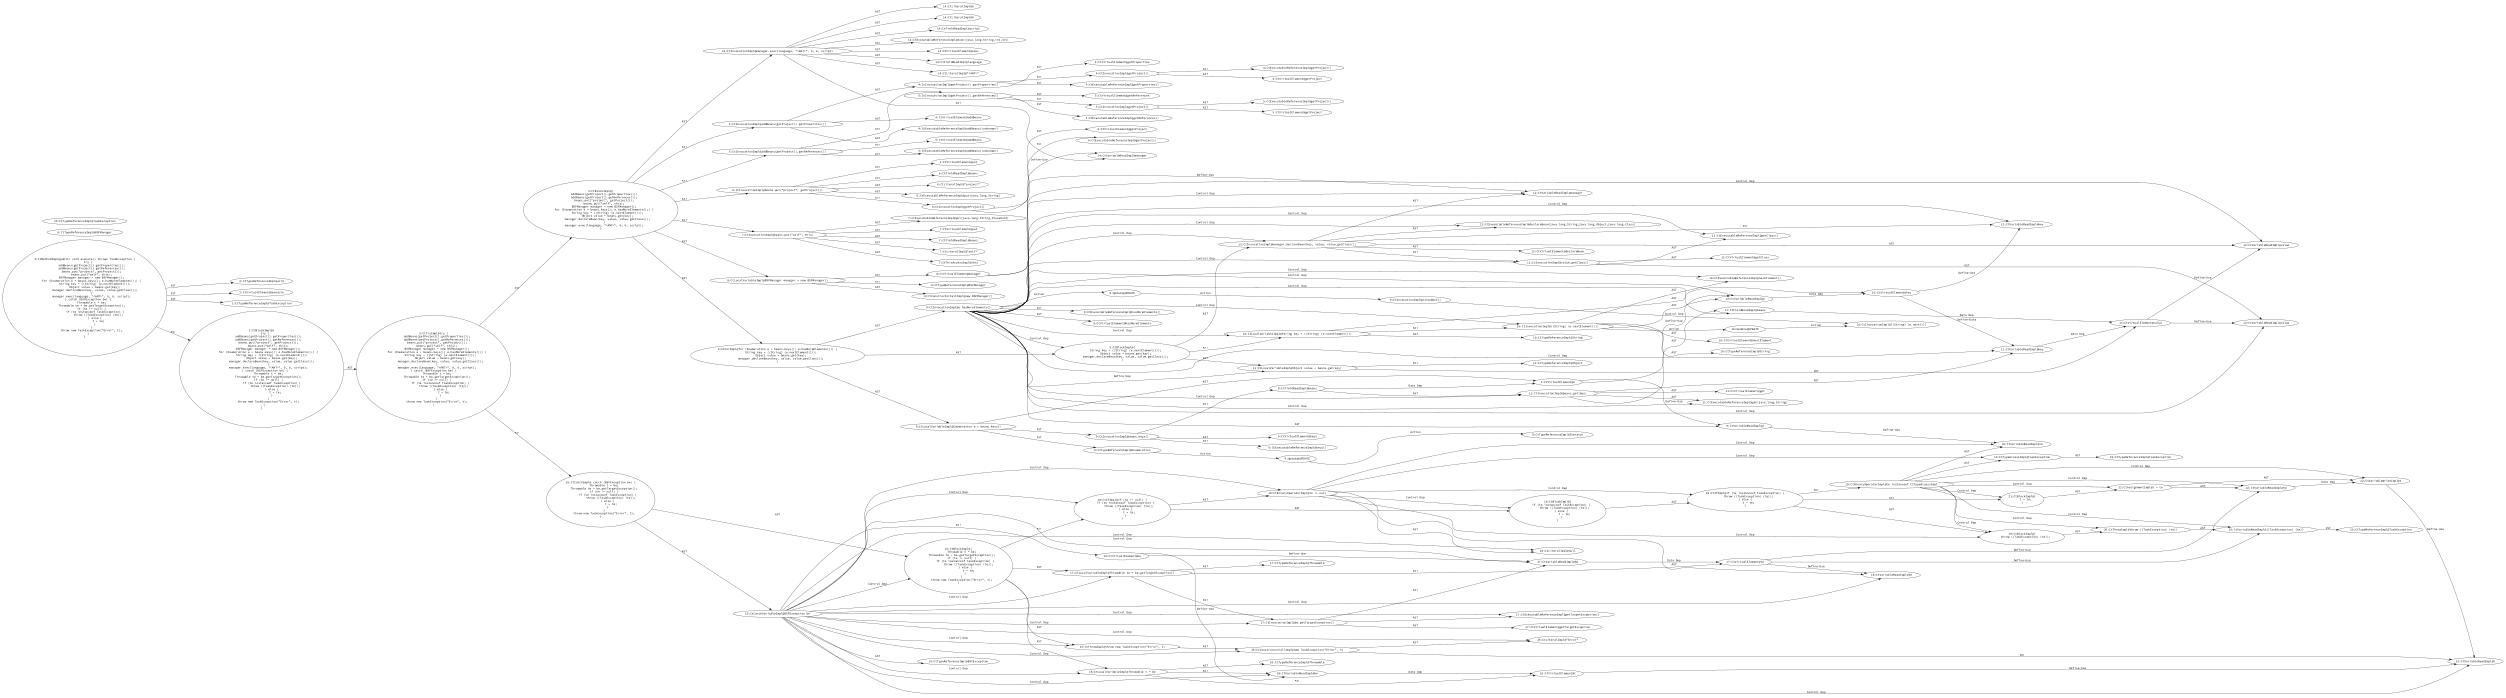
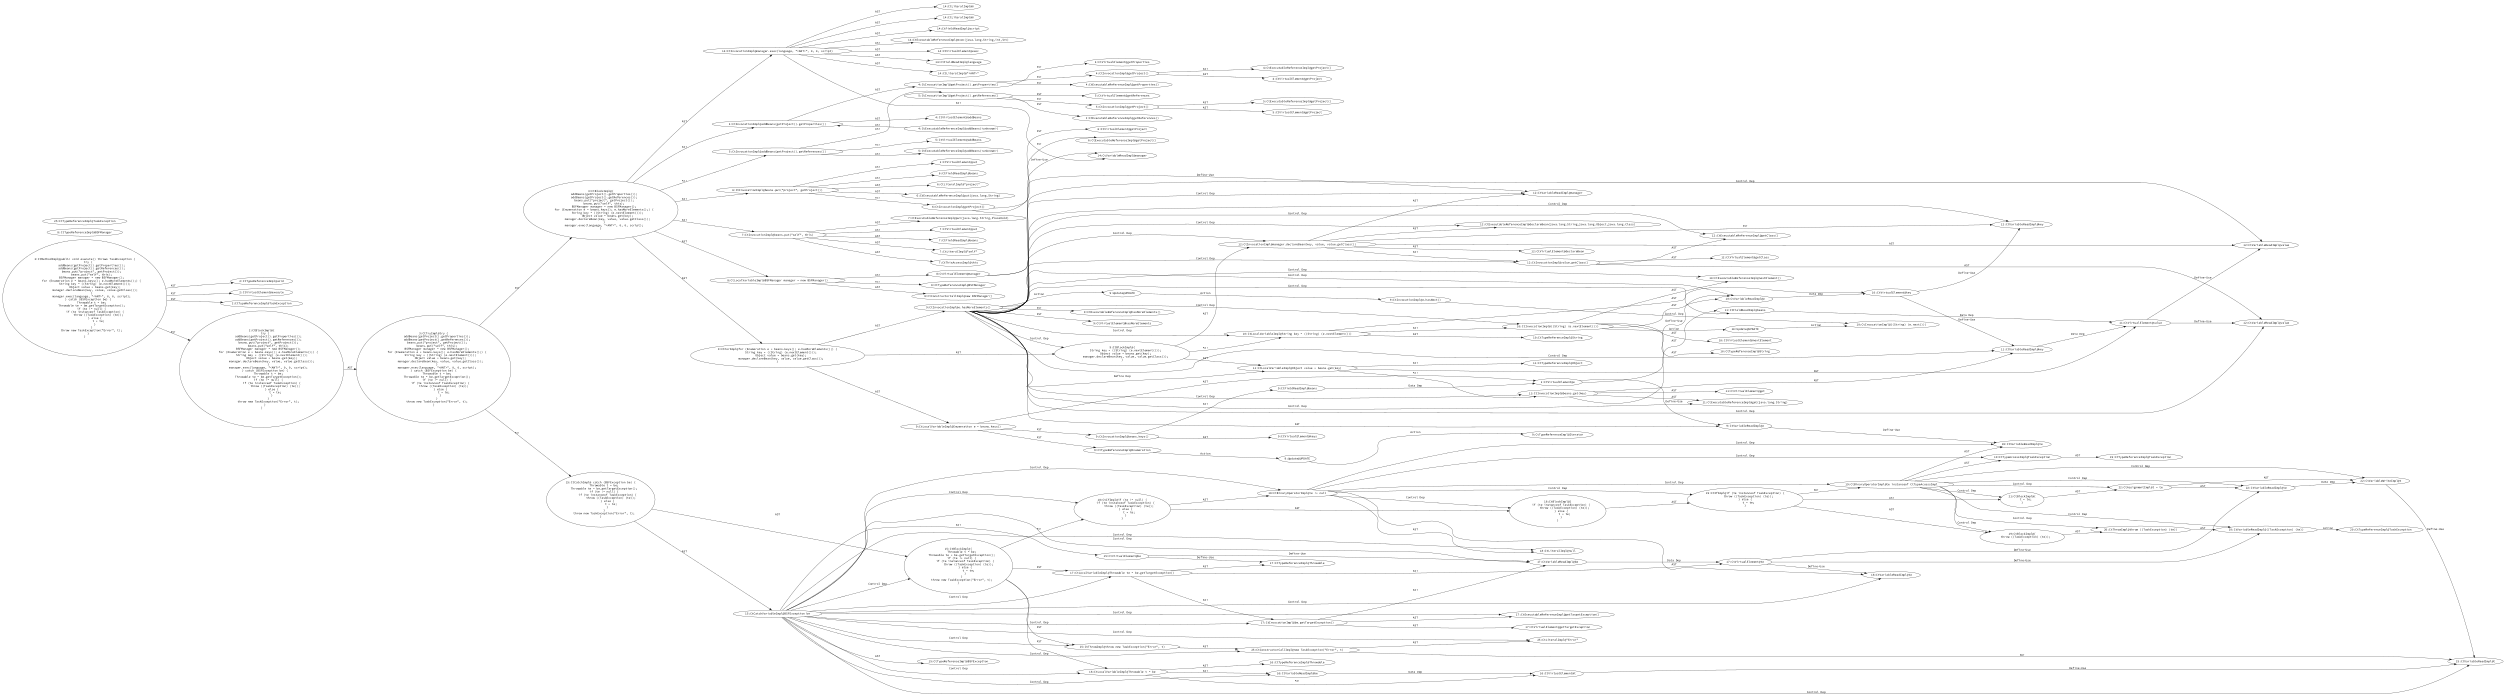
  digraph {
    fontname="Source Code Pro"
    rankdir=LR
    node [fontname="Source Code Pro" shape=ellipse]
    edge [fontname="Source Code Pro"]
    n1 [label="2:CtTypeReferenceImpl@void"]
    n2 [label="2:CtVirtualElement@execute"]
    n3 [label="2:CtTypeReferenceImpl@TaskException"]
    n4 [label="4:CtExecutableReferenceImpl@addBeans(<unknown>)"]
    n5 [label="4:CtVirtualElement@addBeans"]
    n6 [label="4:CtExecutableReferenceImpl@getProperties()"]
    n7 [label="4:CtVirtualElement@getProperties"]
    n8 [label="4:CtExecutableReferenceImpl@getProject()"]
    n9 [label="4:CtVirtualElement@getProject"]
    n10 [label="4:CtInvocationImpl@getProject()"]
    n11 [label="4:CtInvocationImpl@getProject().getProperties()"]
    n12 [label="4:CtInvocationImpl@addBeans(getProject().getProperties())"]
    n13 [label="5:CtExecutableReferenceImpl@addBeans(<unknown>)"]
    n14 [label="5:CtVirtualElement@addBeans"]
    n15 [label="5:CtExecutableReferenceImpl@getReferences()"]
    n16 [label="5:CtVirtualElement@getReferences"]
    n17 [label="5:CtExecutableReferenceImpl@getProject()"]
    n18 [label="5:CtVirtualElement@getProject"]
    n19 [label="5:CtInvocationImpl@getProject()"]
    n20 [label="5:CtInvocationImpl@getProject().getReferences()"]
    n21 [label="5:CtInvocationImpl@addBeans(getProject().getReferences())"]
    n22 [label="6:CtExecutableReferenceImpl@put(java.lang.String)"]
    n23 [label="6:CtVirtualElement@put"]
    n24 [label="6:CtFieldReadImpl@beans"]
    n25 [label="6:CtLiteralImpl@\"project\""]
    n26 [label="6:CtExecutableReferenceImpl@getProject()"]
    n27 [label="6:CtVirtualElement@getProject"]
    n28 [label="6:CtInvocationImpl@getProject()"]
    n29 [label="6:CtInvocationImpl@beans.put(\"project\", getProject())"]
    n30 [label="7:CtExecutableReferenceImpl@put(java.lang.String,PlaceHold)"]
    n31 [label="7:CtVirtualElement@put"]
    n32 [label="7:CtFieldReadImpl@beans"]
    n33 [label="7:CtLiteralImpl@\"self\""]
    n34 [label="7:CtThisAccessImpl@this"]
    n35 [label="7:CtInvocationImpl@beans.put(\"self\", this)"]
    n36 [label="8:CtTypeReferenceImpl@BSFManager"]
    n37 [label="8:CtTypeReferenceImpl@BSFManager"]
    n38 [label="8:CtConstructorCallImpl@new BSFManager()"]
    n39 [label="8:CtVirtualElement@manager"]
    n40 [label="12:CtVariableReadImpl@manager"]
    n41 [label="14:CtVariableReadImpl@manager"]
    n42 [label="8:CtLocalVariableImpl@BSFManager manager = new BSFManager()"]
    n43 [label="9:CtTypeReferenceImpl@Enumeration"]
    n44 [label="9:Update@UPDATE"]
    n45 [label="9:CtTypeReferenceImpl@Iterator"]
-   n46 [label="9:CtExecutableReferenceImpl@keys()"]
    n47 [label="9:CtVirtualElement@keys"]
    n48 [label="9:CtFieldReadImpl@beans"]
    n49 [label="9:CtVirtualElement@e"]
    n50 [label="9:CtVariableReadImpl@e"]
    n51 [label="10:CtVariableReadImpl@e"]
    n52 [label="9:CtInvocationImpl@beans.keys()"]
    n53 [label="19:CtVariableReadImpl@te"]
    n54 [label="10:CtVirtualElement@key"]
    n55 [label="9:CtLocalVariableImpl@Enumeration e = beans.keys()"]
    n56 [label="9:CtExecutableReferenceImpl@hasMoreElements()"]
    n57 [label="9:CtVirtualElement@hasMoreElements"]
    n58 [label="9:CtInvocationImpl@e.hasMoreElements()"]
    n59 [label="10:CtExecutableReferenceImpl@nextElement()"]
    n60 [label="10:CtInvocationImpl@((String) (e.nextElement()))"]
    n61 [label="10:CtLocalVariableImpl@String key = ((String) (e.nextElement()))"]
    n62 [label="11:CtExecutableReferenceImpl@get(java.lang.String)"]
    n63 [label="11:CtFieldReadImpl@beans"]
    n64 [label="11:CtVariableReadImpl@key"]
    n65 [label="11:CtInvocationImpl@beans.get(key)"]
    n66 [label="11:CtLocalVariableImpl@Object value = beans.get(key)"]
    n67 [label="12:CtExecutableReferenceImpl@declareBean(java.lang.String,java.lang.Object,java.lang.Class)"]
    n68 [label="12:CtVariableReadImpl@key"]
    n69 [label="12:CtVariableReadImpl@value"]
    n70 [label="12:CtExecutableReferenceImpl@getClass()"]
    n71 [label="12:CtVariableReadImpl@value"]
    n72 [label="12:CtInvocationImpl@value.getClass()"]
    n73 [label="12:CtInvocationImpl@manager.declareBean(key, value, value.getClass())"]
    n74 [label="9:CtBlockImpl@\{\n    String key = ((String) (e.nextElement()));\n    Object value = beans.get(key);\n    manager.declareBean(key, value, value.getClass());\n\}"]
    n75 [label="9:Update@UPDATE"]
    n76 [label="10:CtVirtualElement@nextElement"]
    n77 [label="10:CtTypeReferenceImpl@String"]
    n78 [label="10:Update@UPDATE"]
    n79 [label="10:CtTypeReferenceImpl@String"]
    n80 [label="11:CtVirtualElement@value"]
    n81 [label="11:CtVirtualElement@get"]
    n82 [label="11:CtTypeReferenceImpl@Object"]
    n83 [label="12:CtVirtualElement@getClass"]
    n84 [label="12:CtVirtualElement@declareBean"]
    n85 [label="9:CtInvocationImpl@e.hasNext()"]
    n86 [label="10:CtInvocationImpl@((String) (e.next()))"]
    n87 [label="9:CtForImpl@for (Enumeration e = beans.keys(); e.hasMoreElements();) \{\n    String key = ((String) (e.nextElement()));\n    Object value = beans.get(key);\n    manager.declareBean(key, value, value.getClass());\n\}"]
    n88 [label="14:CtExecutableReferenceImpl@exec(java.lang.String,int,int)"]
    n89 [label="14:CtVirtualElement@exec"]
    n90 [label="14:CtFieldReadImpl@language"]
    n91 [label="14:CtLiteralImpl@\"<ANT>\""]
    n92 [label="14:CtLiteralImpl@0"]
    n93 [label="14:CtLiteralImpl@0"]
    n94 [label="14:CtFieldReadImpl@script"]
    n95 [label="14:CtInvocationImpl@manager.exec(language, \"<ANT>\", 0, 0, script)"]
    n96 [label="3:CtBlockImpl@\{\n    addBeans(getProject().getProperties());\n    addBeans(getProject().getReferences());\n    beans.put(\"project\", getProject());\n    beans.put(\"self\", this);\n    BSFManager manager = new BSFManager();\n    for (Enumeration e = beans.keys(); e.hasMoreElements();) \{\n        String key = ((String) (e.nextElement()));\n        Object value = beans.get(key);\n        manager.declareBean(key, value, value.getClass());\n    \}\n    manager.exec(language, \"<ANT>\", 0, 0, script);\n\}"]
    n97 [label="15:CtVirtualElement@be"]
    n98 [label="16:CtVariableReadImpl@be"]
    n99 [label="17:CtVariableReadImpl@be"]
    n100 [label="16:CtVirtualElement@t"]
    n101 [label="17:CtVirtualElement@te"]
    n102 [label="15:CtTypeReferenceImpl@BSFException"]
    n103 [label="15:CtCatchVariableImpl@BSFException be"]
    n104 [label="16:CtLocalVariableImpl@Throwable t = be"]
    n105 [label="17:CtExecutableReferenceImpl@getTargetException()"]
    n106 [label="17:CtInvocationImpl@be.getTargetException()"]
    n107 [label="17:CtLocalVariableImpl@Throwable te = be.getTargetException()"]
    n108 [label="18:CtVariableReadImpl@te"]
    n109 [label="18:CtLiteralImpl@null"]
    n110 [label="18:CtBinaryOperatorImpl@te != null"]
    n111 [label="18:CtIfImpl@if (te != null) \{\n    if (te instanceof TaskException) \{\n        throw ((TaskException) (te));\n    \} else \{\n        t = te;\n    \}\n\}"]
    n112 [label="25:CtLiteralImpl@\"Error\""]
    n113 [label="25:CtVariableReadImpl@t"]
    n114 [label="25:CtConstructorCallImpl@new TaskException(\"Error\", t)"]
    n115 [label="25:CtThrowImpl@throw new TaskException(\"Error\", t)"]
    n116 [label="15:CtBlockImpl@\{\n    Throwable t = be;\n    Throwable te = be.getTargetException();\n    if (te != null) \{\n        if (te instanceof TaskException) \{\n            throw ((TaskException) (te));\n        \} else \{\n            t = te;\n        \}\n    \}\n    throw new TaskException(\"Error\", t);\n\}"]
    n117 [label="16:CtTypeReferenceImpl@Throwable"]
    n118 [label="17:CtVirtualElement@getTargetException"]
    n119 [label="17:CtTypeReferenceImpl@Throwable"]
    n120 [label="19:CtTypeAccessImpl@TaskException"]
    n121 [label="19:CtBinaryOperatorImpl@te instanceof CtTypeAccessImpl"]
    n122 [label="19:CtIfImpl@if (te instanceof TaskException) \{\n    throw ((TaskException) (te));\n\} else \{\n    t = te;\n\}"]
    n123 [label="18:CtBlockImpl@\{\n    if (te instanceof TaskException) \{\n        throw ((TaskException) (te));\n    \} else \{\n        t = te;\n    \}\n\}"]
    n124 [label="20:CtVariableReadImpl@((TaskException) (te))"]
    n125 [label="22:CtVariableReadImpl@te"]
    n126 [label="20:CtTypeReferenceImpl@TaskException"]
    n127 [label="22:CtVariableWriteImpl@t"]
    n128 [label="19:CtTypeReferenceImpl@TaskException"]
    n129 [label="20:CtThrowImpl@throw ((TaskException) (te))"]
    n130 [label="19:CtBlockImpl@\{\n    throw ((TaskException) (te));\n\}"]
    n131 [label="22:CtAssignmentImpl@t = te"]
    n132 [label="21:CtBlockImpl@\{\n    t = te;\n\}"]
    n133 [label="25:CtTypeReferenceImpl@TaskException"]
    n134 [label="15:CtCatchImpl@ catch (BSFException be) \{\n    Throwable t = be;\n    Throwable te = be.getTargetException();\n    if (te != null) \{\n        if (te instanceof TaskException) \{\n            throw ((TaskException) (te));\n        \} else \{\n            t = te;\n        \}\n    \}\n    throw new TaskException(\"Error\", t);\n\}"]
    n135 [label="3:CtTryImpl@try \{\n    addBeans(getProject().getProperties());\n    addBeans(getProject().getReferences());\n    beans.put(\"project\", getProject());\n    beans.put(\"self\", this);\n    BSFManager manager = new BSFManager();\n    for (Enumeration e = beans.keys(); e.hasMoreElements();) \{\n        String key = ((String) (e.nextElement()));\n        Object value = beans.get(key);\n        manager.declareBean(key, value, value.getClass());\n    \}\n    manager.exec(language, \"<ANT>\", 0, 0, script);\n\} catch (BSFException be) \{\n    Throwable t = be;\n    Throwable te = be.getTargetException();\n    if (te != null) \{\n        if (te instanceof TaskException) \{\n            throw ((TaskException) (te));\n        \} else \{\n            t = te;\n        \}\n    \}\n    throw new TaskException(\"Error\", t);\n\}"]
    n136 [label="2:CtBlockImpl@\{\n    try \{\n        addBeans(getProject().getProperties());\n        addBeans(getProject().getReferences());\n        beans.put(\"project\", getProject());\n        beans.put(\"self\", this);\n        BSFManager manager = new BSFManager();\n        for (Enumeration e = beans.keys(); e.hasMoreElements();) \{\n            String key = ((String) (e.nextElement()));\n            Object value = beans.get(key);\n            manager.declareBean(key, value, value.getClass());\n        \}\n        manager.exec(language, \"<ANT>\", 0, 0, script);\n    \} catch (BSFException be) \{\n        Throwable t = be;\n        Throwable te = be.getTargetException();\n        if (te != null) \{\n            if (te instanceof TaskException) \{\n                throw ((TaskException) (te));\n            \} else \{\n                t = te;\n            \}\n        \}\n        throw new TaskException(\"Error\", t);\n    \}\n\}"]
    n137 [label="2:CtMethodImpl@public void execute() throws TaskException \{\n    try \{\n        addBeans(getProject().getProperties());\n        addBeans(getProject().getReferences());\n        beans.put(\"project\", getProject());\n        beans.put(\"self\", this);\n        BSFManager manager = new BSFManager();\n        for (Enumeration e = beans.keys(); e.hasMoreElements();) \{\n            String key = ((String) (e.nextElement()));\n            Object value = beans.get(key);\n            manager.declareBean(key, value, value.getClass());\n        \}\n        manager.exec(language, \"<ANT>\", 0, 0, script);\n    \} catch (BSFException be) \{\n        Throwable t = be;\n        Throwable te = be.getTargetException();\n        if (te != null) \{\n            if (te instanceof TaskException) \{\n                throw ((TaskException) (te));\n            \} else \{\n                t = te;\n            \}\n        \}\n        throw new TaskException(\"Error\", t);\n    \}\n\}"]
    n10 -> n8 [label=AST]
    n10 -> n9 [label=AST]
    n11 -> n6 [label=AST]
    n11 -> n7 [label=AST]
    n11 -> n10 [label=AST]
-   n12 -> n4 [label=AST]
+   n4 -> n12 [label=AST]
    n12 -> n5 [label=AST]
    n12 -> n11 [label=AST]
    n19 -> n17 [label=AST]
    n19 -> n18 [label=AST]
    n20 -> n15 [label=AST]
    n20 -> n16 [label=AST]
    n20 -> n19 [label=AST]
    n21 -> n13 [label=AST]
    n21 -> n14 [label=AST]
    n21 -> n20 [label=AST]
    n28 -> n26 [label=AST]
    n28 -> n27 [label=AST]
    n29 -> n22 [label=AST]
    n29 -> n23 [label=AST]
    n29 -> n24 [label=AST]
    n29 -> n25 [label=AST]
    n29 -> n28 [label=AST]
    n35 -> n30 [label=AST]
    n35 -> n31 [label=AST]
    n35 -> n32 [label=AST]
    n35 -> n33 [label=AST]
    n35 -> n34 [label=AST]
    n39 -> n40 [label="Define-Use"]
    n39 -> n41 [label="Define-Use"]
    n42 -> n36 [label=AST]
    n42 -> n38 [label=AST]
    n42 -> n39 [label=AST]
    n43 -> n44 [label=Action]
    n44 -> n45 [label=Action]
    n48 -> n49 [label="Data Dep"]
    n49 -> n50 [label="Define-Use"]
    n49 -> n51 [label="Define-Use"]
    n50 -> n53 [label="Define-Use"]
    n51 -> n54 [label="Data Dep"]
-   n52 -> n46 [label=AST]
    n52 -> n47 [label=AST]
    n52 -> n48 [label=AST]
-   n54 -> n64 [label="Define-Data"]
+   n54 -> n64 [label="Define-Use"]
    n54 -> n68 [label="Define-Use"]
    n55 -> n43 [label=AST]
    n55 -> n49 [label=AST]
    n55 -> n52 [label=AST]
    n58 -> n40 [label="Control Dep"]
    n58 -> n50 [label=AST]
    n58 -> n51 [label="Control Dep"]
    n58 -> n56 [label=AST]
    n58 -> n57 [label=AST]
    n58 -> n59 [label="Control Dep"]
    n58 -> n60 [label="Control Dep"]
    n58 -> n61 [label="Control Dep"]
    n58 -> n62 [label="Control Dep"]
    n58 -> n63 [label="Control Dep"]
    n58 -> n64 [label="Control Dep"]
    n58 -> n65 [label="Control Dep"]
    n58 -> n66 [label="Define Dep"]
    n58 -> n67 [label="Control Dep"]
    n58 -> n68 [label="Control Dep"]
    n58 -> n69 [label="Control Dep"]
    n58 -> n70 [label="Control Dep"]
    n58 -> n71 [label="Control Dep"]
    n58 -> n72 [label="Control Dep"]
    n58 -> n73 [label="Control Dep"]
    n58 -> n74 [label="Control Dep"]
    n58 -> n75 [label=Action]
    n60 -> n51 [label=AST]
    n60 -> n59 [label=AST]
    n60 -> n76 [label=AST]
    n60 -> n77 [label=AST]
    n60 -> n78 [label=Action]
    n61 -> n54 [label=AST]
    n61 -> n60 [label=AST]
    n61 -> n79 [label=AST]
    n63 -> n80 [label="Data Dep"]
    n64 -> n80 [label="Data Dep"]
    n65 -> n62 [label=AST]
    n65 -> n63 [label=AST]
    n65 -> n64 [label=AST]
    n65 -> n81 [label=AST]
-   n48 -> n65 [label=AST]
+   n66 -> n65 [label=AST]
    n66 -> n80 [label=AST]
    n66 -> n82 [label=AST]
    n72 -> n70 [label=AST]
    n72 -> n71 [label=AST]
    n72 -> n83 [label=AST]
    n73 -> n40 [label=AST]
    n73 -> n67 [label=AST]
    n73 -> n68 [label=AST]
    n73 -> n69 [label=AST]
    n73 -> n72 [label=AST]
    n73 -> n84 [label=AST]
    n74 -> n61 [label=AST]
    n74 -> n66 [label=AST]
    n74 -> n73 [label=AST]
    n75 -> n85 [label=Action]
    n78 -> n86 [label=Action]
    n80 -> n69 [label="Define-Use"]
    n80 -> n71 [label="Define-Use"]
    n85 -> n86 [label="Control Dep"]
    n87 -> n55 [label=AST]
    n87 -> n58 [label=AST]
    n87 -> n74 [label=AST]
    n95 -> n41 [label=AST]
    n95 -> n88 [label=AST]
    n95 -> n89 [label=AST]
    n95 -> n90 [label=AST]
    n95 -> n91 [label=AST]
    n95 -> n92 [label=AST]
    n95 -> n93 [label=AST]
    n95 -> n94 [label=AST]
    n96 -> n12 [label=AST]
    n96 -> n21 [label=AST]
    n96 -> n29 [label=AST]
    n96 -> n35 [label=AST]
    n96 -> n42 [label=AST]
    n96 -> n87 [label=AST]
    n96 -> n95 [label=AST]
-   n97 -> n98 [label="Define-Use"]
+   n97 -> n119 [label="Define-Use"]
    n97 -> n99 [label="Define-Use"]
    n98 -> n100 [label="Data Dep"]
    n99 -> n101 [label="Data Dep"]
    n100 -> n113 [label="Define-Use"]
    n101 -> n108 [label="Define-Use"]
    n101 -> n124 [label="Define-Use"]
    n101 -> n125 [label="Define-Use"]
    n103 -> n97 [label=AST]
    n103 -> n98 [label="Control Dep"]
    n103 -> n99 [label="Control Dep"]
    n103 -> n102 [label=AST]
    n103 -> n104 [label="Control Dep"]
    n103 -> n105 [label="Control Dep"]
    n103 -> n106 [label="Control Dep"]
    n103 -> n107 [label="Control Dep"]
    n103 -> n108 [label="Control Dep"]
    n103 -> n109 [label="Control Dep"]
    n103 -> n110 [label="Control Dep"]
    n103 -> n111 [label="Control Dep"]
    n103 -> n112 [label="Control Dep"]
    n103 -> n113 [label="Control Dep"]
    n103 -> n114 [label="Control Dep"]
    n103 -> n115 [label="Control Dep"]
    n103 -> n116 [label="Control Dep"]
    n104 -> n98 [label=AST]
    n104 -> n100 [label=AST]
    n104 -> n117 [label=AST]
    n106 -> n99 [label=AST]
    n106 -> n105 [label=AST]
    n106 -> n118 [label=AST]
    n107 -> n101 [label=AST]
    n107 -> n106 [label=AST]
    n107 -> n119 [label=AST]
    n110 -> n53 [label="Control Dep"]
    n110 -> n108 [label=AST]
    n110 -> n109 [label=AST]
    n110 -> n120 [label="Control Dep"]
-   n110 -> n130 [label="Control Dep"]
+   n110 -> n121 [label="Control Dep"]
    n110 -> n122 [label="Control Dep"]
    n110 -> n123 [label="Control Dep"]
    n111 -> n110 [label=AST]
    n111 -> n123 [label=AST]
    n114 -> n112 [label=AST]
    n114 -> n113 [label=AST]
    n115 -> n114 [label=AST]
    n116 -> n104 [label=AST]
    n116 -> n107 [label=AST]
    n116 -> n111 [label=AST]
    n116 -> n115 [label=AST]
    n120 -> n128 [label=AST]
    n121 -> n53 [label=AST]
    n121 -> n120 [label=AST]
    n121 -> n124 [label="Control Dep"]
    n121 -> n125 [label="Control Dep"]
    n121 -> n127 [label="Control Dep"]
    n121 -> n129 [label="Control Dep"]
    n121 -> n130 [label="Control Dep"]
    n121 -> n131 [label="Control Dep"]
    n121 -> n132 [label="Control Dep"]
    n122 -> n121 [label=AST]
    n122 -> n130 [label=AST]
    n122 -> n132 [label=AST]
    n123 -> n122 [label=AST]
-   n124 -> n126 [label=AST]
+   n124 -> n126 [label=Action]
    n125 -> n127 [label="Data Dep"]
    n127 -> n113 [label="Define-Use"]
    n129 -> n124 [label=AST]
    n130 -> n129 [label=AST]
    n131 -> n125 [label=AST]
    n131 -> n127 [label=AST]
    n132 -> n131 [label=AST]
    n134 -> n103 [label=AST]
    n134 -> n116 [label=AST]
    n135 -> n96 [label=AST]
    n135 -> n134 [label=AST]
    n136 -> n135 [label=AST]
    n137 -> n1 [label=AST]
    n137 -> n2 [label=AST]
    n137 -> n3 [label=AST]
    n137 -> n136 [label=AST]
  }
